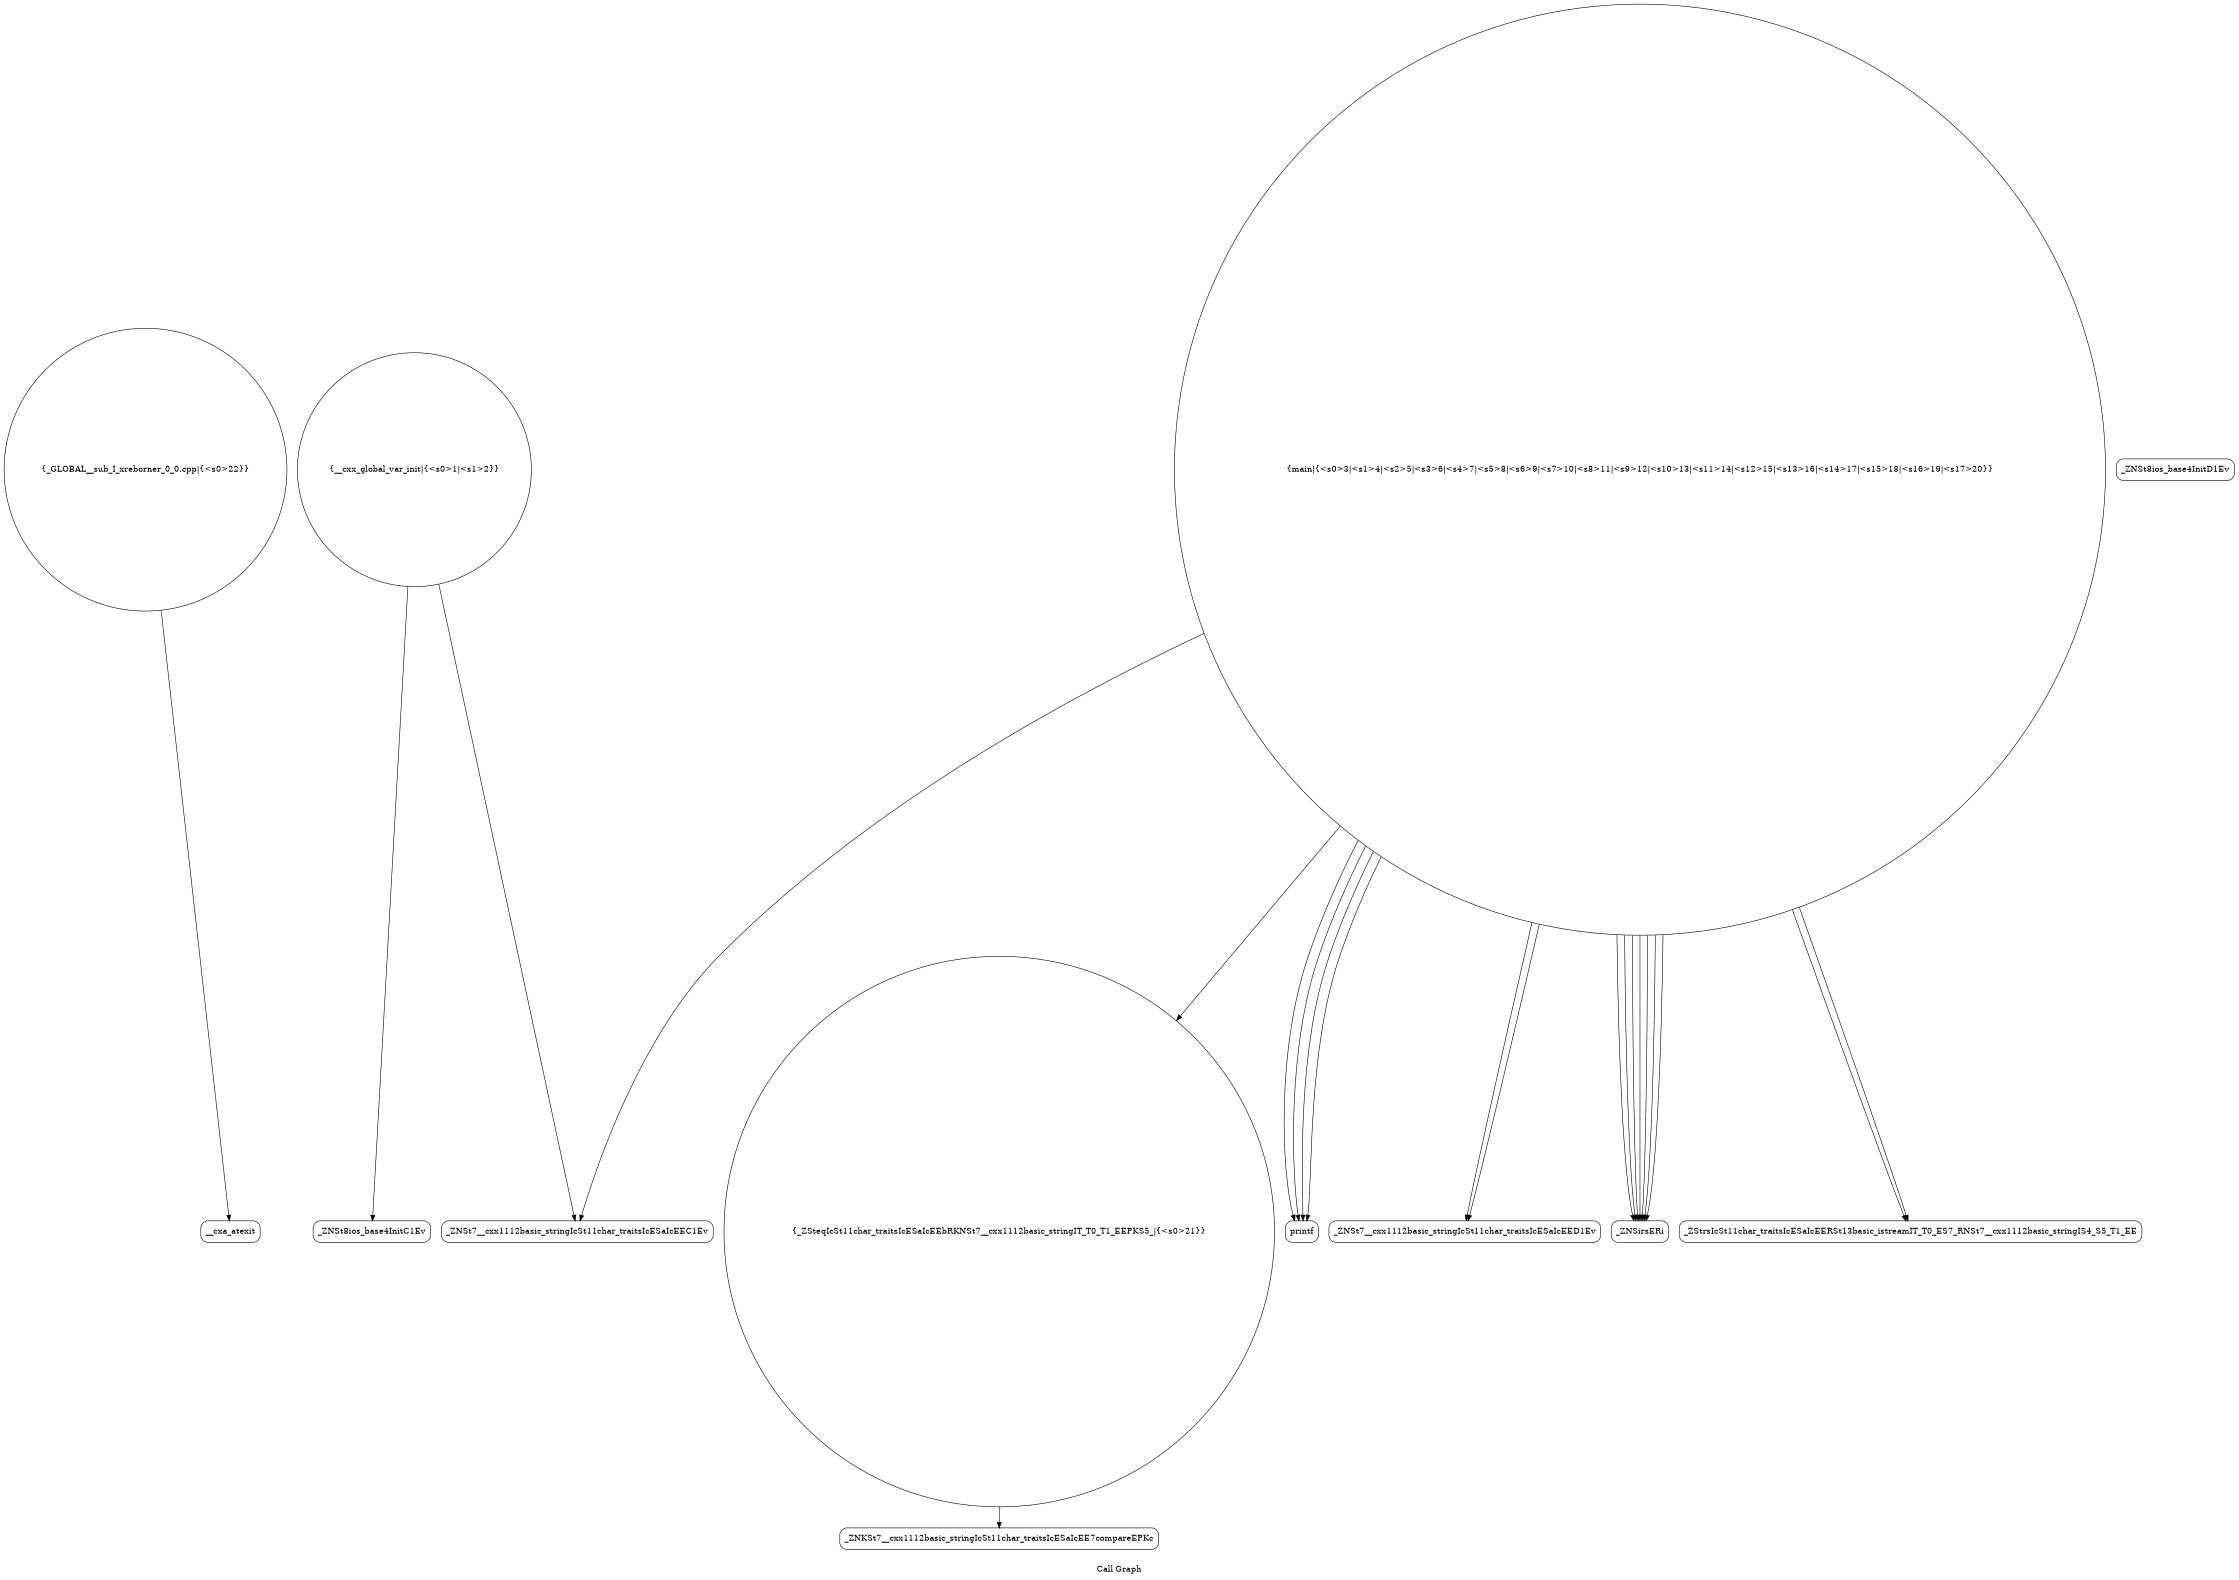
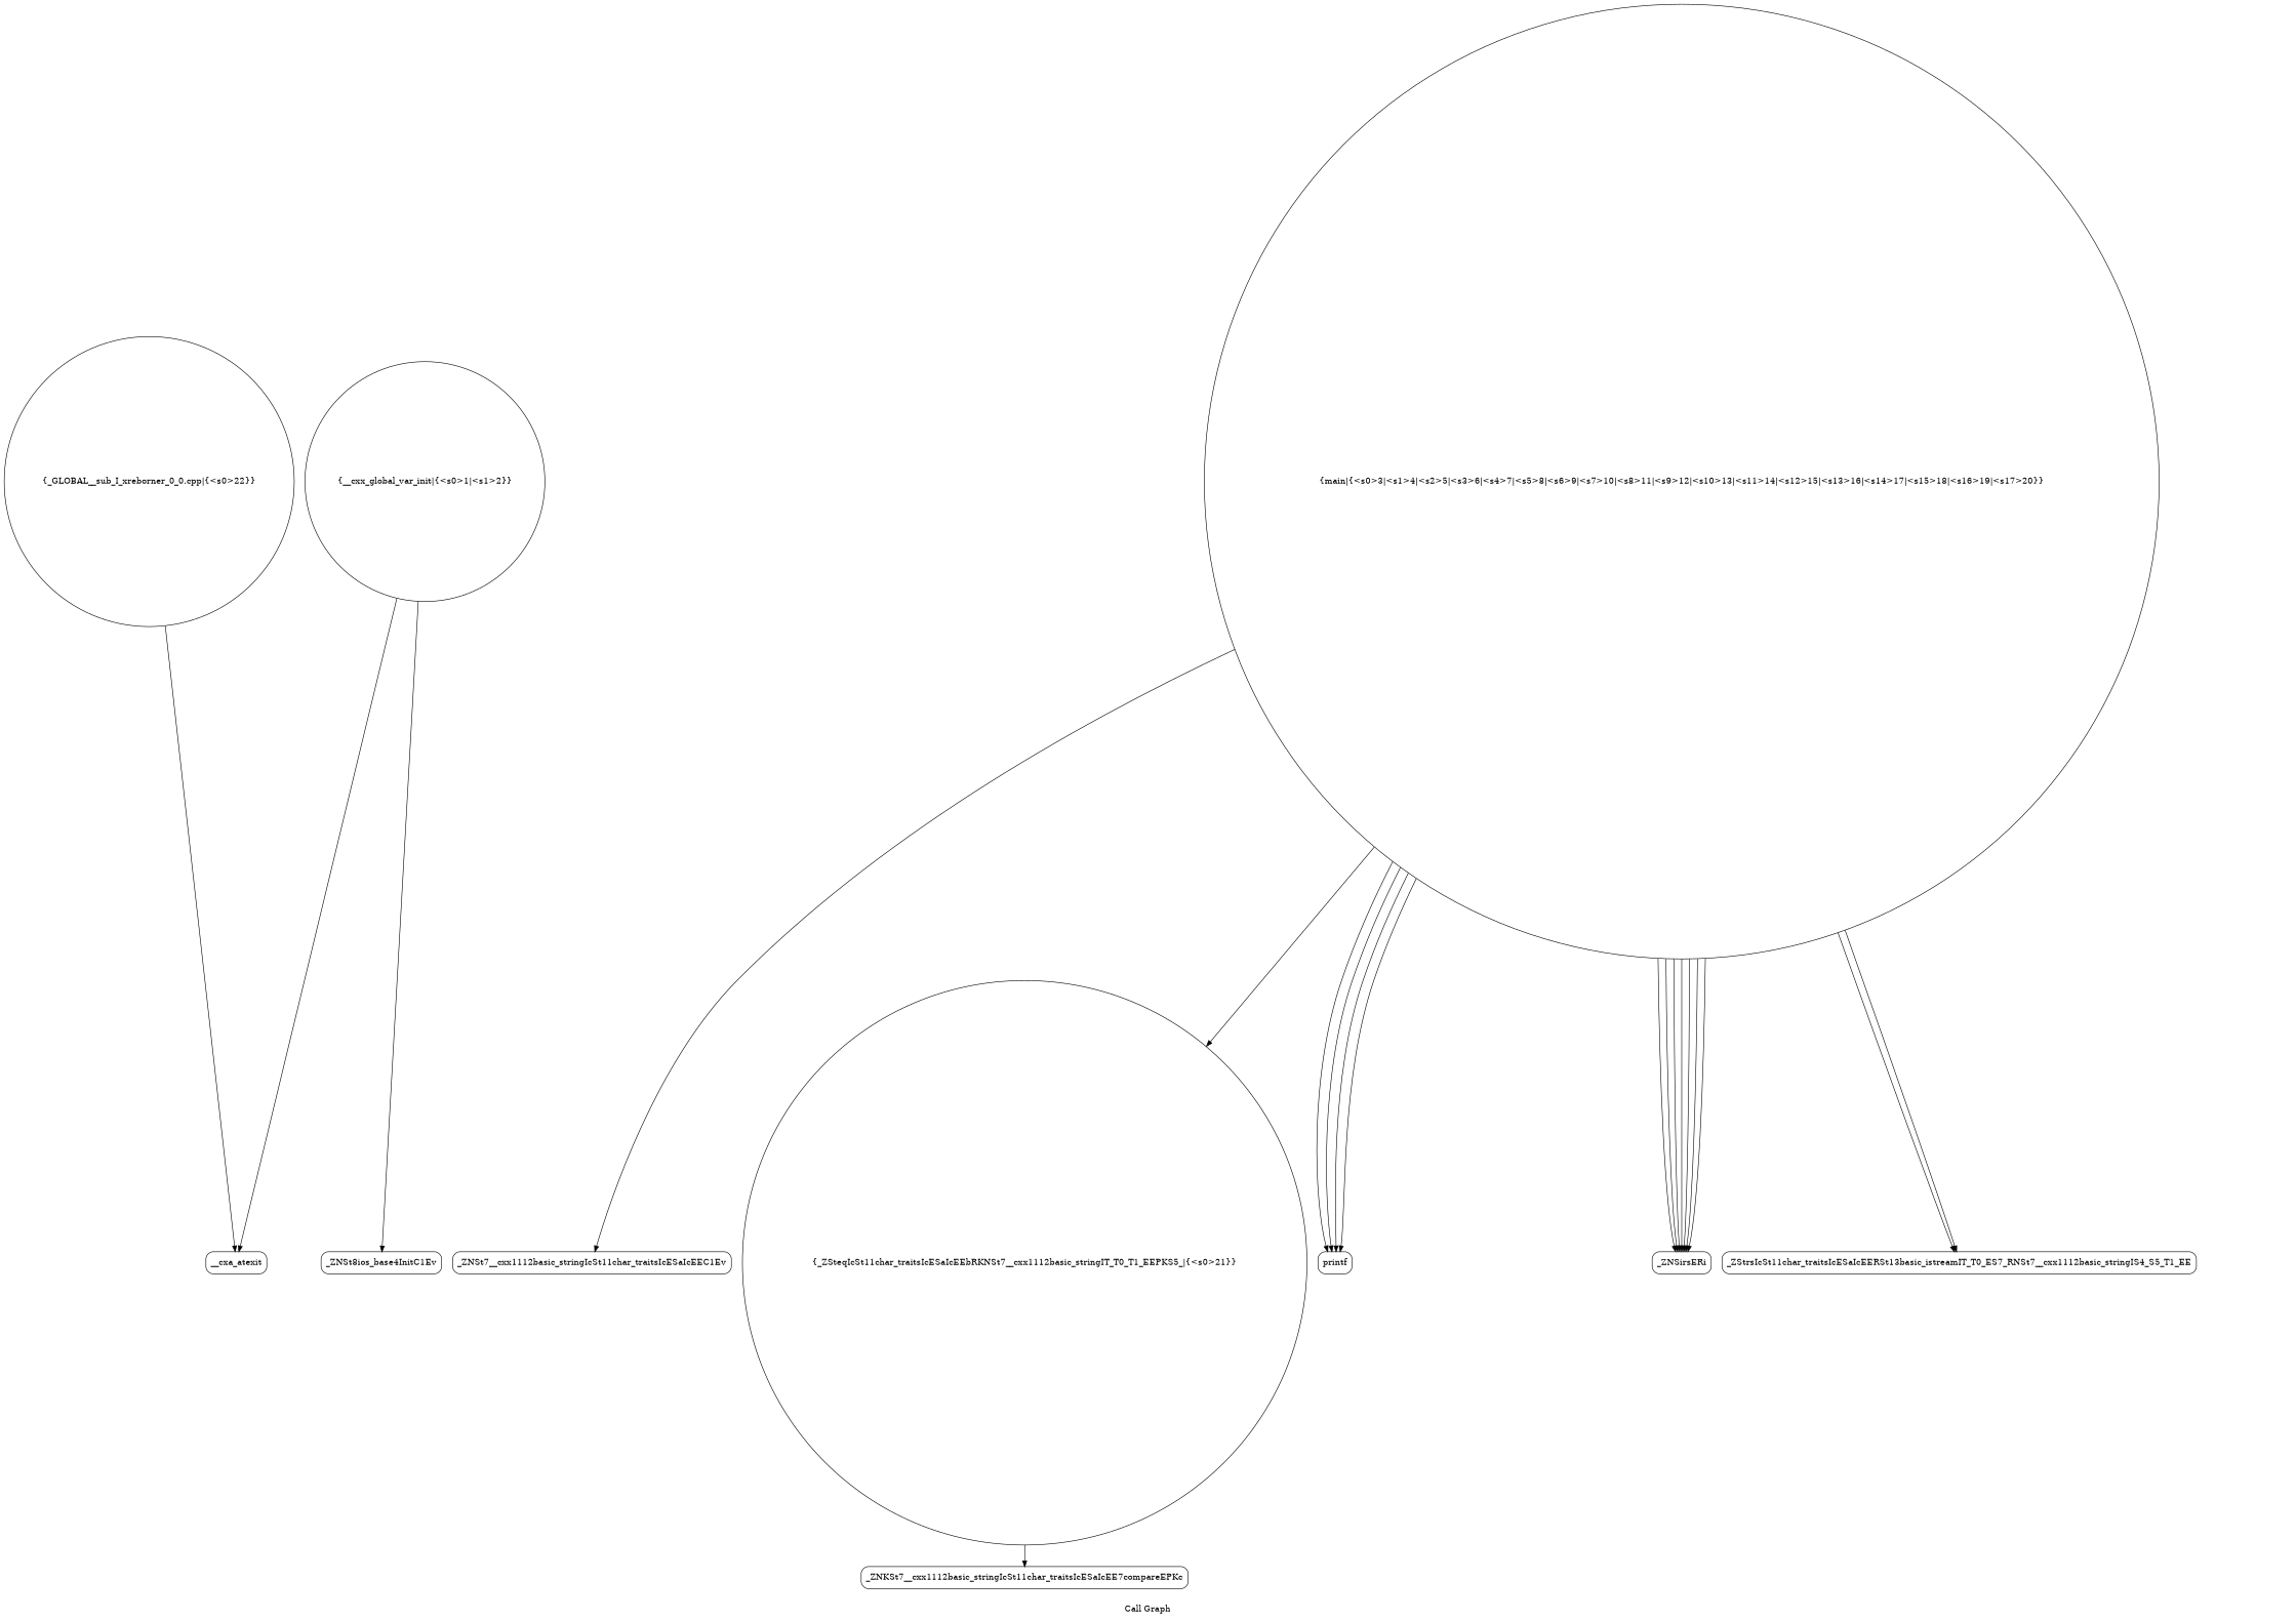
  digraph {
    label="Call Graph"
    node [shape=Mrecord]
    edge [color=black tailport=s0]
    n1 [label="{__cxx_global_var_init|{<s0>1|<s1>2}}" shape=circle]
    n2 [label="{_ZNSt8ios_base4InitC1Ev}"]
    n3 [label="{__cxa_atexit}"]
    n4 [label="{_ZNSt7__cxx1112basic_stringIcSt11char_traitsIcESaIcEEC1Ev}"]
    n5 [label="{_GLOBAL__sub_I_xreborner_0_0.cpp|{<s0>22}}" shape=circle]
-   n6 [label="{_ZNSt8ios_base4InitD1Ev}"]
-   n7 [label="{_ZNSt7__cxx1112basic_stringIcSt11char_traitsIcESaIcEED1Ev}"]
    n8 [label="{_ZNSirsERi}"]
    n9 [label="{_ZNKSt7__cxx1112basic_stringIcSt11char_traitsIcESaIcEE7compareEPKc}"]
    n10 [label="{_ZStrsIcSt11char_traitsIcESaIcEERSt13basic_istreamIT_T0_ES7_RNSt7__cxx1112basic_stringIS4_S5_T1_EE}"]
    n11 [label="{_ZSteqIcSt11char_traitsIcESaIcEEbRKNSt7__cxx1112basic_stringIT_T0_T1_EEPKS5_|{<s0>21}}" shape=circle]
    n12 [label="{main|{<s0>3|<s1>4|<s2>5|<s3>6|<s4>7|<s5>8|<s6>9|<s7>10|<s8>11|<s9>12|<s10>13|<s11>14|<s12>15|<s13>16|<s14>17|<s15>18|<s16>19|<s17>20}}" shape=circle]
    n13 [label="{printf}"]
    n1 -> n2
-   n1 -> n4 [tailport=s1]
+   n1 -> n3 [tailport=s1]
    n5 -> n3
    n11 -> n9
    n12 -> n4 [tailport=s2]
-   n12 -> n7 [tailport=s7]
-   n12 -> n7 [tailport=s9]
    n12 -> n8
    n12 -> n8 [tailport=s1]
    n12 -> n8 [tailport=s3]
    n12 -> n8 [tailport=s4]
    n12 -> n8 [tailport=s10]
    n12 -> n8 [tailport=s12]
    n12 -> n8 [tailport=s13]
    n12 -> n10 [tailport=s5]
    n12 -> n10 [tailport=s8]
    n12 -> n11 [tailport=s6]
    n12 -> n13 [tailport=s11]
    n12 -> n13 [tailport=s14]
    n12 -> n13 [tailport=s16]
    n12 -> n13 [tailport=s17]
  }
